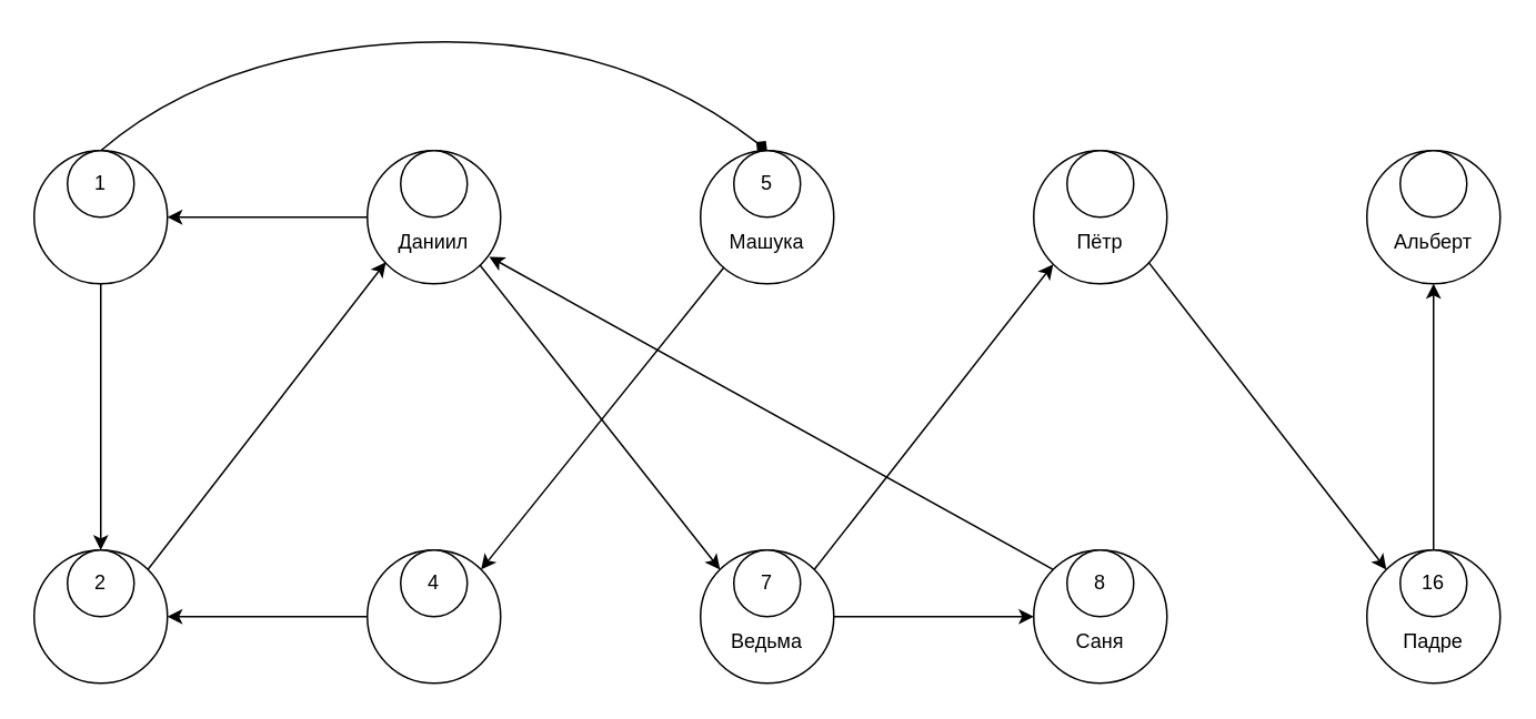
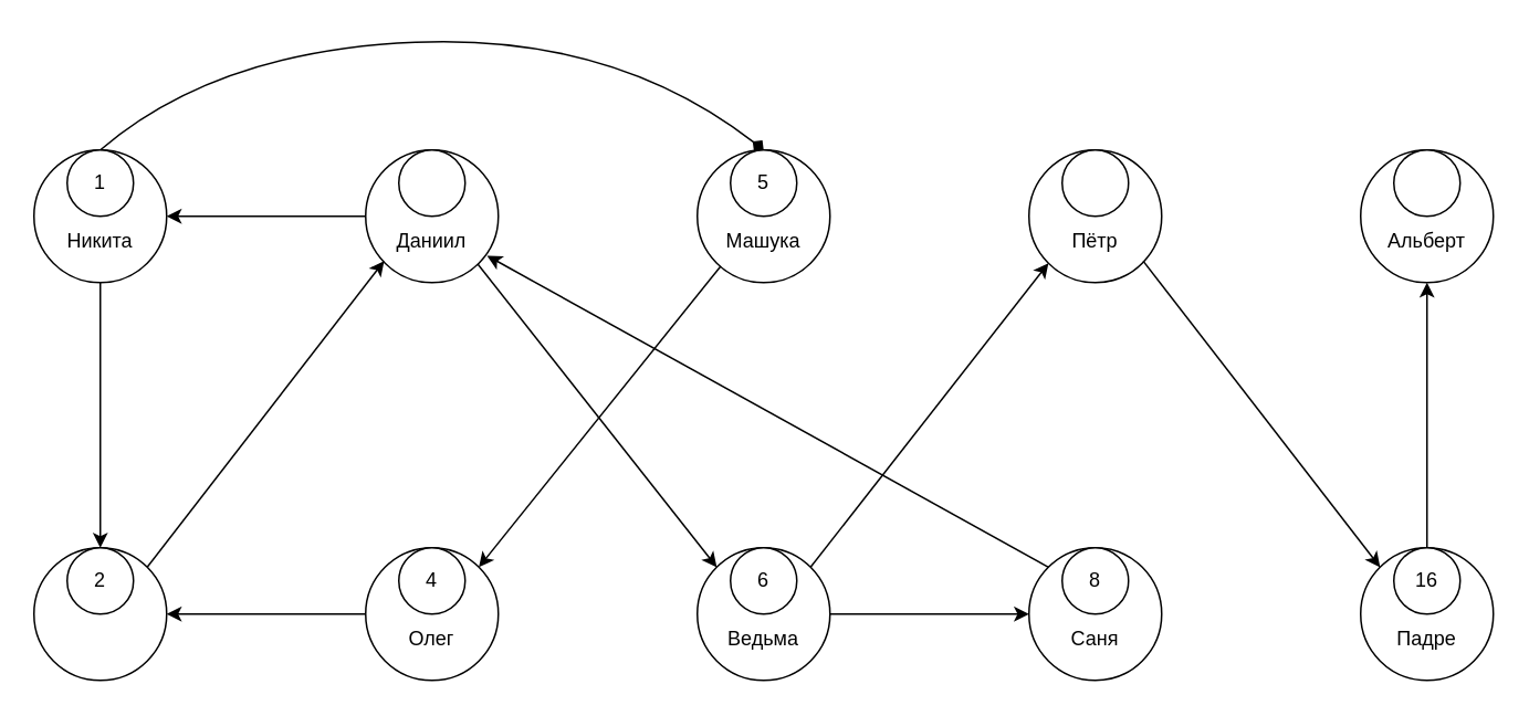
  <mxCell id="0" />
  <mxCell id="1" parent="0" />
  <mxCell id="2" value="" style="ellipse;whiteSpace=wrap;html=1;aspect=fixed;" parent="1" vertex="1"><mxGeometry y="90" width="80" height="80" as="geometry" x="20" /></mxCell>
  <mxCell id="3" value="" style="ellipse;whiteSpace=wrap;html=1;aspect=fixed;" parent="1" vertex="1"><mxGeometry x="40" y="90" width="40" height="40" as="geometry" /></mxCell>
  <mxCell id="4" value="1" style="text;html=1;strokeColor=none;fillColor=none;align=center;verticalAlign=middle;whiteSpace=wrap;rounded=0;" parent="1" vertex="1"><mxGeometry x="40" y="90" width="40" height="40" as="geometry" /></mxCell>
+ <mxCell id="5" value="Никита" style="text;html=1;strokeColor=none;fillColor=none;align=center;verticalAlign=middle;whiteSpace=wrap;rounded=0;" parent="1" vertex="1"><mxGeometry x="30" y="130" width="60" height="30" as="geometry" /></mxCell>
  <mxCell id="6" value="" style="ellipse;whiteSpace=wrap;html=1;aspect=fixed;" parent="1" vertex="1"><mxGeometry x="220" y="90" width="80" height="80" as="geometry" /></mxCell>
  <mxCell id="7" value="" style="ellipse;whiteSpace=wrap;html=1;aspect=fixed;" parent="1" vertex="1"><mxGeometry x="240" y="90" width="40" height="40" as="geometry" /></mxCell>
  <mxCell id="8" value="Даниил" style="text;html=1;strokeColor=none;fillColor=none;align=center;verticalAlign=middle;whiteSpace=wrap;rounded=0;" parent="1" vertex="1"><mxGeometry x="230" y="130" width="60" height="30" as="geometry" /></mxCell>
  <mxCell id="9" value="" style="ellipse;whiteSpace=wrap;html=1;aspect=fixed;" parent="1" vertex="1"><mxGeometry x="420" y="90" width="80" height="80" as="geometry" /></mxCell>
  <mxCell id="10" value="" style="ellipse;whiteSpace=wrap;html=1;aspect=fixed;" parent="1" vertex="1"><mxGeometry x="440" y="90" width="40" height="40" as="geometry" /></mxCell>
  <mxCell id="11" value="5" style="text;html=1;strokeColor=none;fillColor=none;align=center;verticalAlign=middle;whiteSpace=wrap;rounded=0;" parent="1" vertex="1"><mxGeometry x="440" y="90" width="40" height="40" as="geometry" /></mxCell>
  <mxCell id="12" value="Машука" style="text;html=1;strokeColor=none;fillColor=none;align=center;verticalAlign=middle;whiteSpace=wrap;rounded=0;" parent="1" vertex="1"><mxGeometry x="430" y="130" width="60" height="30" as="geometry" /></mxCell>
  <mxCell id="13" value="" style="ellipse;whiteSpace=wrap;html=1;aspect=fixed;" parent="1" vertex="1"><mxGeometry x="620" y="90" width="80" height="80" as="geometry" /></mxCell>
  <mxCell id="14" value="" style="ellipse;whiteSpace=wrap;html=1;aspect=fixed;" parent="1" vertex="1"><mxGeometry x="640" y="90" width="40" height="40" as="geometry" /></mxCell>
  <mxCell id="15" value="Пётр" style="text;html=1;strokeColor=none;fillColor=none;align=center;verticalAlign=middle;whiteSpace=wrap;rounded=0;" parent="1" vertex="1"><mxGeometry x="630" y="130" width="60" height="30" as="geometry" /></mxCell>
  <mxCell id="16" value="" style="ellipse;whiteSpace=wrap;html=1;aspect=fixed;" parent="1" vertex="1"><mxGeometry x="820" y="90" width="80" height="80" as="geometry" /></mxCell>
  <mxCell id="17" value="" style="ellipse;whiteSpace=wrap;html=1;aspect=fixed;" parent="1" vertex="1"><mxGeometry x="840" y="90" width="40" height="40" as="geometry" /></mxCell>
  <mxCell id="18" value="Альберт" style="text;html=1;strokeColor=none;fillColor=none;align=center;verticalAlign=middle;whiteSpace=wrap;rounded=0;" parent="1" vertex="1"><mxGeometry x="830" y="130" width="60" height="30" as="geometry" /></mxCell>
  <mxCell id="19" value="" style="ellipse;whiteSpace=wrap;html=1;aspect=fixed;" parent="1" vertex="1"><mxGeometry y="330" width="80" height="80" as="geometry" x="20" /></mxCell>
  <mxCell id="20" value="" style="ellipse;whiteSpace=wrap;html=1;aspect=fixed;" parent="1" vertex="1"><mxGeometry x="40" y="330" width="40" height="40" as="geometry" /></mxCell>
  <mxCell id="21" value="2" style="text;html=1;strokeColor=none;fillColor=none;align=center;verticalAlign=middle;whiteSpace=wrap;rounded=0;" parent="1" vertex="1"><mxGeometry x="40" y="330" width="40" height="40" as="geometry" /></mxCell>
  <mxCell id="22" value="" style="ellipse;whiteSpace=wrap;html=1;aspect=fixed;" parent="1" vertex="1"><mxGeometry x="220" y="330" width="80" height="80" as="geometry" /></mxCell>
  <mxCell id="23" value="" style="ellipse;whiteSpace=wrap;html=1;aspect=fixed;" parent="1" vertex="1"><mxGeometry x="240" y="330" width="40" height="40" as="geometry" /></mxCell>
  <mxCell id="24" value="4" style="text;html=1;strokeColor=none;fillColor=none;align=center;verticalAlign=middle;whiteSpace=wrap;rounded=0;" parent="1" vertex="1"><mxGeometry x="240" y="330" width="40" height="40" as="geometry" /></mxCell>
+ <mxCell id="25" value="Олег" style="text;html=1;strokeColor=none;fillColor=none;align=center;verticalAlign=middle;whiteSpace=wrap;rounded=0;" parent="1" vertex="1"><mxGeometry x="230" y="370" width="60" height="30" as="geometry" /></mxCell>
  <mxCell id="26" value="" style="ellipse;whiteSpace=wrap;html=1;aspect=fixed;" parent="1" vertex="1"><mxGeometry x="420" y="330" width="80" height="80" as="geometry" /></mxCell>
  <mxCell id="27" value="" style="ellipse;whiteSpace=wrap;html=1;aspect=fixed;" parent="1" vertex="1"><mxGeometry x="440" y="330" width="40" height="40" as="geometry" /></mxCell>
- <mxCell id="28" value="7" style="text;html=1;strokeColor=none;fillColor=none;align=center;verticalAlign=middle;whiteSpace=wrap;rounded=0;" parent="1" vertex="1"><mxGeometry x="440" y="330" width="40" height="40" as="geometry" /></mxCell>
+ <mxCell id="28" value="6" style="text;html=1;strokeColor=none;fillColor=none;align=center;verticalAlign=middle;whiteSpace=wrap;rounded=0;" parent="1" vertex="1"><mxGeometry x="440" y="330" width="40" height="40" as="geometry" /></mxCell>
  <mxCell id="29" value="Ведьма" style="text;html=1;strokeColor=none;fillColor=none;align=center;verticalAlign=middle;whiteSpace=wrap;rounded=0;" parent="1" vertex="1"><mxGeometry x="430" y="370" width="60" height="30" as="geometry" /></mxCell>
  <mxCell id="30" value="" style="ellipse;whiteSpace=wrap;html=1;aspect=fixed;" parent="1" vertex="1"><mxGeometry x="620" y="330" width="80" height="80" as="geometry" /></mxCell>
  <mxCell id="31" value="" style="ellipse;whiteSpace=wrap;html=1;aspect=fixed;" parent="1" vertex="1"><mxGeometry x="640" y="330" width="40" height="40" as="geometry" /></mxCell>
  <mxCell id="32" value="8" style="text;html=1;strokeColor=none;fillColor=none;align=center;verticalAlign=middle;whiteSpace=wrap;rounded=0;" parent="1" vertex="1"><mxGeometry x="640" y="330" width="40" height="40" as="geometry" /></mxCell>
  <mxCell id="33" value="Саня" style="text;html=1;strokeColor=none;fillColor=none;align=center;verticalAlign=middle;whiteSpace=wrap;rounded=0;" parent="1" vertex="1"><mxGeometry x="630" y="370" width="60" height="30" as="geometry" /></mxCell>
  <mxCell id="34" value="" style="ellipse;whiteSpace=wrap;html=1;aspect=fixed;" parent="1" vertex="1"><mxGeometry x="820" y="330" width="80" height="80" as="geometry" /></mxCell>
  <mxCell id="35" value="" style="ellipse;whiteSpace=wrap;html=1;aspect=fixed;" parent="1" vertex="1"><mxGeometry x="840" y="330" width="40" height="40" as="geometry" /></mxCell>
  <mxCell id="36" value="16" style="text;html=1;strokeColor=none;fillColor=none;align=center;verticalAlign=middle;whiteSpace=wrap;rounded=0;" parent="1" vertex="1"><mxGeometry x="840" y="330" width="40" height="40" as="geometry" /></mxCell>
  <mxCell id="37" value="Падре" style="text;html=1;strokeColor=none;fillColor=none;align=center;verticalAlign=middle;whiteSpace=wrap;rounded=0;" parent="1" vertex="1"><mxGeometry x="830" y="370" width="60" height="30" as="geometry" /></mxCell>
  <mxCell id="38" value="" style="endArrow=classic;html=1;rounded=0;entryX=0.019;entryY=0.898;entryDx=0;entryDy=0;exitX=1;exitY=0;exitDx=0;exitDy=0;entryPerimeter=0;" parent="1" source="19" target="8" edge="1"><mxGeometry width="50" height="50" relative="1" as="geometry"><mxPoint x="80" y="360" as="sourcePoint" /><mxPoint x="130" y="310" as="targetPoint" /><Array as="points" /></mxGeometry></mxCell>
  <mxCell id="39" value="" style="endArrow=classic;html=1;rounded=0;exitX=0;exitY=0.5;exitDx=0;exitDy=0;entryX=1;entryY=0.5;entryDx=0;entryDy=0;" parent="1" source="6" target="2" edge="1"><mxGeometry width="50" height="50" relative="1" as="geometry"><mxPoint x="140" y="170" as="sourcePoint" /><mxPoint x="190" y="120" as="targetPoint" /></mxGeometry></mxCell>
  <mxCell id="40" value="" style="endArrow=classic;html=1;rounded=0;exitX=0.5;exitY=1;exitDx=0;exitDy=0;entryX=0.5;entryY=0;entryDx=0;entryDy=0;" parent="1" source="2" target="19" edge="1"><mxGeometry width="50" height="50" relative="1" as="geometry"><mxPoint x="170" y="410" as="sourcePoint" /><mxPoint x="220" y="360" as="targetPoint" /></mxGeometry></mxCell>
  <mxCell id="41" value="" style="endArrow=classic;html=1;rounded=0;exitX=0;exitY=0.5;exitDx=0;exitDy=0;entryX=1;entryY=0.5;entryDx=0;entryDy=0;" parent="1" source="22" target="19" edge="1"><mxGeometry width="50" height="50" relative="1" as="geometry"><mxPoint x="180" y="340" as="sourcePoint" /><mxPoint x="230" y="290" as="targetPoint" /></mxGeometry></mxCell>
  <mxCell id="42" value="" style="endArrow=classic;html=1;rounded=0;exitX=0.96;exitY=0.961;exitDx=0;exitDy=0;entryX=0;entryY=0;entryDx=0;entryDy=0;exitPerimeter=0;" parent="1" source="8" target="26" edge="1"><mxGeometry width="50" height="50" relative="1" as="geometry"><mxPoint x="330" y="280" as="sourcePoint" /><mxPoint x="380" y="230" as="targetPoint" /></mxGeometry></mxCell>
  <mxCell id="43" value="" style="endArrow=classic;html=1;rounded=0;entryX=1;entryY=0;entryDx=0;entryDy=0;exitX=0.068;exitY=1.004;exitDx=0;exitDy=0;exitPerimeter=0;" parent="1" source="12" target="22" edge="1"><mxGeometry width="50" height="50" relative="1" as="geometry"><mxPoint x="430" y="160" as="sourcePoint" /><mxPoint x="400" y="270" as="targetPoint" /></mxGeometry></mxCell>
  <mxCell id="44" value="" style="endArrow=classic;html=1;rounded=0;entryX=0.915;entryY=0.797;entryDx=0;entryDy=0;exitX=0;exitY=0;exitDx=0;exitDy=0;entryPerimeter=0;" parent="1" source="30" target="6" edge="1"><mxGeometry width="50" height="50" relative="1" as="geometry"><mxPoint x="520" y="280" as="sourcePoint" /><mxPoint x="570" y="230" as="targetPoint" /></mxGeometry></mxCell>
  <mxCell id="45" value="" style="endArrow=classic;html=1;rounded=0;exitX=1;exitY=0;exitDx=0;exitDy=0;entryX=0;entryY=1;entryDx=0;entryDy=0;" parent="1" source="26" target="13" edge="1"><mxGeometry width="50" height="50" relative="1" as="geometry"><mxPoint x="540" y="280" as="sourcePoint" /><mxPoint x="590" y="230" as="targetPoint" /></mxGeometry></mxCell>
  <mxCell id="46" value="" style="endArrow=classic;html=1;rounded=0;exitX=1;exitY=0.5;exitDx=0;exitDy=0;entryX=0;entryY=0.5;entryDx=0;entryDy=0;" parent="1" source="26" target="30" edge="1"><mxGeometry width="50" height="50" relative="1" as="geometry"><mxPoint x="480" y="290" as="sourcePoint" /><mxPoint x="530" y="240" as="targetPoint" /></mxGeometry></mxCell>
  <mxCell id="47" value="" style="endArrow=classic;html=1;rounded=0;exitX=0.982;exitY=0.902;exitDx=0;exitDy=0;exitPerimeter=0;entryX=0;entryY=0;entryDx=0;entryDy=0;" parent="1" source="15" target="34" edge="1"><mxGeometry width="50" height="50" relative="1" as="geometry"><mxPoint x="730" y="280" as="sourcePoint" /><mxPoint x="780" y="230" as="targetPoint" /></mxGeometry></mxCell>
  <mxCell id="48" value="" style="endArrow=classic;html=1;rounded=0;exitX=0.5;exitY=0;exitDx=0;exitDy=0;entryX=0.5;entryY=1;entryDx=0;entryDy=0;" parent="1" source="36" target="16" edge="1"><mxGeometry width="50" height="50" relative="1" as="geometry"><mxPoint x="850" y="270" as="sourcePoint" /><mxPoint x="900" y="220" as="targetPoint" /></mxGeometry></mxCell>
  <mxCell id="49" value="" style="curved=1;endArrow=diamond;html=1;rounded=0;exitX=0.5;exitY=0;exitDx=0;exitDy=0;entryX=0.5;entryY=0;entryDx=0;entryDy=0;" parent="1" source="4" target="11" edge="1"><mxGeometry width="50" height="50" relative="1" as="geometry"><mxPoint x="130" y="80" as="sourcePoint" /><mxPoint x="180" y="30" as="targetPoint" /><Array as="points"><mxPoint x="130" y="30" /><mxPoint x="370" y="20" /></Array></mxGeometry></mxCell>
